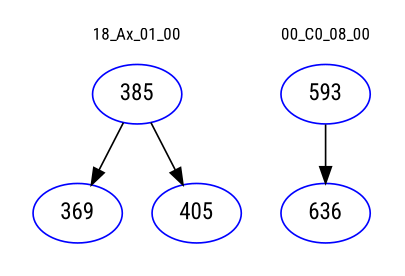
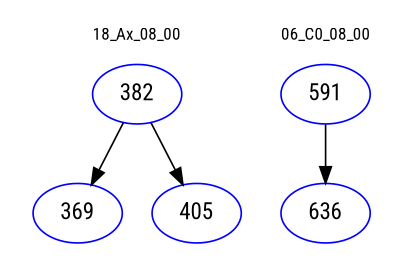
  digraph {
    fontname="Roboto Condensed"
    node [color=blue fontname="Roboto Condensed"]
    edge [color=black fontname="Roboto Condensed"]
-   n1 [label=385]
+   n1 [label=382]
    n2 [label=369]
    n3 [label=405]
-   n4 [label=593]
+   n4 [label=591]
    n5 [label=636]
    subgraph cluster_1 {
      color=white
      fontsize=10
-     label="18_Ax_01_00"
+     label="18_Ax_08_00"
      n1
      n2
      n3
    }
    subgraph cluster_2 {
      color=white
      fontsize=10
-     label="00_C0_08_00"
+     label="06_C0_08_00"
      n4
      n5
    }
    n1 -> n2
    n1 -> n3
    n4 -> n5
  }
